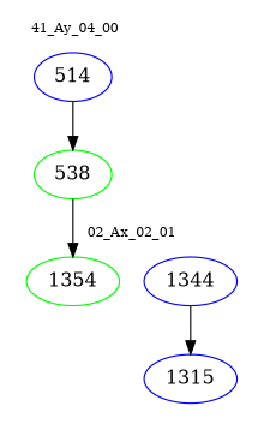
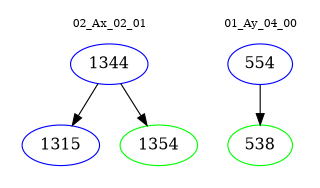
  digraph {
    node [color=blue]
    edge [color=black]
    n1 [label=1344]
    n2 [label=1315]
    n3 [color=green label=1354]
-   n4 [label=514]
+   n4 [label=554]
    n5 [color=green label=538]
    subgraph cluster_1 {
      color=white
      fontsize=10
      label="02_Ax_02_01"
      n1
      n2
      n3
    }
    subgraph cluster_2 {
      color=white
      fontsize=10
-     label="41_Ay_04_00"
+     label="01_Ay_04_00"
      n4
      n5
    }
    n1 -> n2
-   n5 -> n3
+   n1 -> n3
    n4 -> n5
  }
